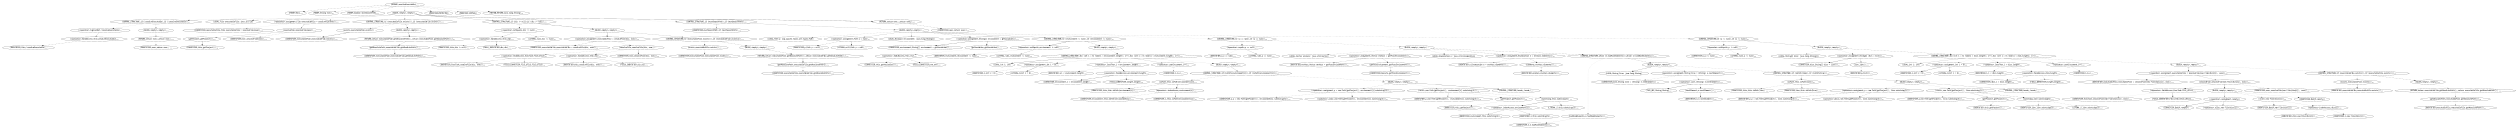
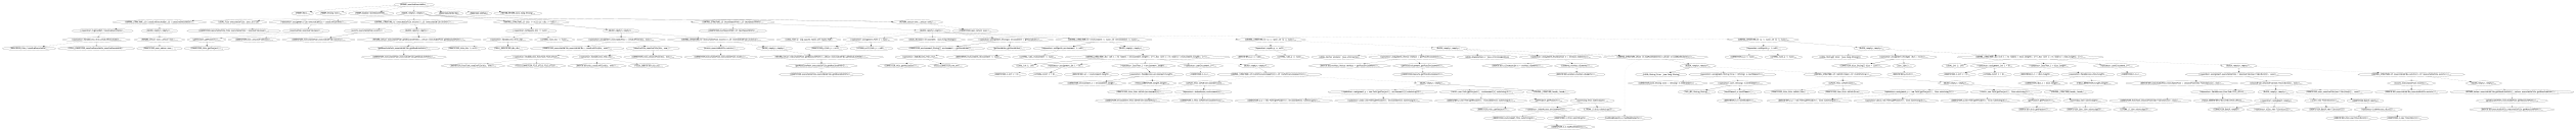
  digraph {
    fontname="IBM Plex Mono"
    node [fontname="IBM Plex Mono"]
    edge [color=black fontname="IBM Plex Mono" style=solid]
    n1 [label=<(METHOD,resolveExecutable)<SUB>413</SUB>>]
    n2 [label=<(PARAM,this)<SUB>413</SUB>>]
    n3 [label=<(PARAM,String exec)<SUB>413</SUB>>]
    n4 [label=<(PARAM,boolean mustSearchPath)<SUB>413</SUB>>]
    n5 [label=<(BLOCK,&lt;empty&gt;,&lt;empty&gt;)<SUB>413</SUB>>]
    n6 [label=<(MODIFIER,PROTECTED)>]
    n7 [label=<(MODIFIER,VIRTUAL)>]
    n8 [label=<(METHOD_RETURN,java.lang.String)<SUB>413</SUB>>]
    n9 [label=<(CONTROL_STRUCTURE,if (!resolveExecutable),if (!resolveExecutable))<SUB>414</SUB>>]
    n10 [label=<(LOCAL,File executableFile: java.io.File)>]
    n11 [label=<(&lt;operator&gt;.assignment,File executableFile = resolveFile(exec))<SUB>418</SUB>>]
    n12 [label=<(CONTROL_STRUCTURE,if (executableFile.exists()),if (executableFile.exists()))<SUB>419</SUB>>]
    n13 [label=<(CONTROL_STRUCTURE,if (dir != null),if (dir != null))<SUB>423</SUB>>]
    n14 [label=<(CONTROL_STRUCTURE,if (mustSearchPath),if (mustSearchPath))<SUB>430</SUB>>]
    n15 [label=<(RETURN,return exec;,return exec;)<SUB>465</SUB>>]
    n16 [label=<(&lt;operator&gt;.logicalNot,!resolveExecutable)<SUB>414</SUB>>]
    n17 [label=<(BLOCK,&lt;empty&gt;,&lt;empty&gt;)<SUB>414</SUB>>]
    n18 [label=<(IDENTIFIER,executableFile,File executableFile = resolveFile(exec))<SUB>418</SUB>>]
    n19 [label=<(resolveFile,resolveFile(exec))<SUB>418</SUB>>]
    n20 [label=<(exists,executableFile.exists())<SUB>419</SUB>>]
    n21 [label=<(BLOCK,&lt;empty&gt;,&lt;empty&gt;)<SUB>419</SUB>>]
    n22 [label=<(&lt;operator&gt;.notEquals,dir != null)<SUB>423</SUB>>]
    n23 [label=<(BLOCK,&lt;empty&gt;,&lt;empty&gt;)<SUB>423</SUB>>]
    n24 [label=<(IDENTIFIER,mustSearchPath,if (mustSearchPath))<SUB>430</SUB>>]
    n25 [label=<(BLOCK,&lt;empty&gt;,&lt;empty&gt;)<SUB>430</SUB>>]
    n26 [label=<(IDENTIFIER,exec,return exec;)<SUB>465</SUB>>]
    n27 [label=<(&lt;operator&gt;.fieldAccess,this.resolveExecutable)<SUB>414</SUB>>]
    n28 [label=<(RETURN,return exec;,return exec;)<SUB>415</SUB>>]
    n29 [label=<(IDENTIFIER,this,!resolveExecutable)<SUB>414</SUB>>]
+   n30 [label=<(FIELD_IDENTIFIER,resolveExecutable,resolveExecutable)<SUB>414</SUB>>]
    n31 [label=<(IDENTIFIER,exec,return exec;)<SUB>415</SUB>>]
    n32 [label=<(getProject,getProject())<SUB>418</SUB>>]
    n33 [label=<(IDENTIFIER,exec,resolveFile(exec))<SUB>418</SUB>>]
    n34 [label=<(IDENTIFIER,this,getProject())<SUB>418</SUB>>]
    n35 [label=<(IDENTIFIER,executableFile,executableFile.exists())<SUB>419</SUB>>]
    n36 [label=<(RETURN,return executableFile.getAbsolutePath();,return executableFile.getAbsolutePath();)<SUB>420</SUB>>]
    n37 [label=<(getAbsolutePath,executableFile.getAbsolutePath())<SUB>420</SUB>>]
    n38 [label=<(IDENTIFIER,executableFile,executableFile.getAbsolutePath())<SUB>420</SUB>>]
    n39 [label=<(&lt;operator&gt;.fieldAccess,this.dir)<SUB>423</SUB>>]
    n40 [label=<(LITERAL,null,dir != null)<SUB>423</SUB>>]
    n41 [label=<(&lt;operator&gt;.assignment,executableFile = resolveFile(dir, exec))<SUB>424</SUB>>]
    n42 [label=<(CONTROL_STRUCTURE,if (executableFile.exists()),if (executableFile.exists()))<SUB>425</SUB>>]
    n43 [label=<(IDENTIFIER,this,dir != null)<SUB>423</SUB>>]
    n44 [label=<(FIELD_IDENTIFIER,dir,dir)<SUB>423</SUB>>]
    n45 [label=<(IDENTIFIER,executableFile,executableFile = resolveFile(dir, exec))<SUB>424</SUB>>]
    n46 [label=<(resolveFile,resolveFile(dir, exec))<SUB>424</SUB>>]
    n47 [label=<(exists,executableFile.exists())<SUB>425</SUB>>]
    n48 [label=<(BLOCK,&lt;empty&gt;,&lt;empty&gt;)<SUB>425</SUB>>]
    n49 [label=<(&lt;operator&gt;.fieldAccess,ExecTask.FILE_UTILS)<SUB>424</SUB>>]
    n50 [label=<(&lt;operator&gt;.fieldAccess,this.dir)<SUB>424</SUB>>]
    n51 [label=<(IDENTIFIER,exec,resolveFile(dir, exec))<SUB>424</SUB>>]
    n52 [label=<(IDENTIFIER,ExecTask,resolveFile(dir, exec))<SUB>424</SUB>>]
    n53 [label=<(FIELD_IDENTIFIER,FILE_UTILS,FILE_UTILS)<SUB>424</SUB>>]
    n54 [label=<(IDENTIFIER,this,resolveFile(dir, exec))<SUB>424</SUB>>]
    n55 [label=<(FIELD_IDENTIFIER,dir,dir)<SUB>424</SUB>>]
    n56 [label=<(IDENTIFIER,executableFile,executableFile.exists())<SUB>425</SUB>>]
    n57 [label=<(RETURN,return executableFile.getAbsolutePath();,return executableFile.getAbsolutePath();)<SUB>426</SUB>>]
    n58 [label=<(getAbsolutePath,executableFile.getAbsolutePath())<SUB>426</SUB>>]
    n59 [label=<(IDENTIFIER,executableFile,executableFile.getAbsolutePath())<SUB>426</SUB>>]
    n60 [label=<(LOCAL,Path p: org.apache.tools.ant.types.Path)>]
    n61 [label=<(&lt;operator&gt;.assignment,Path p = null)<SUB>431</SUB>>]
    n62 [label=<(LOCAL,String[] environment: java.lang.String[])>]
    n63 [label=<(&lt;operator&gt;.assignment,String[] environment = getVariables())<SUB>432</SUB>>]
    n64 [label=<(CONTROL_STRUCTURE,if (environment != null),if (environment != null))<SUB>433</SUB>>]
    n65 [label=<(CONTROL_STRUCTURE,if (p == null),if (p == null))<SUB>441</SUB>>]
    n66 [label=<(CONTROL_STRUCTURE,if (p != null),if (p != null))<SUB>452</SUB>>]
    n67 [label=<(IDENTIFIER,p,Path p = null)<SUB>431</SUB>>]
    n68 [label=<(LITERAL,null,Path p = null)<SUB>431</SUB>>]
    n69 [label=<(IDENTIFIER,environment,String[] environment = getVariables())<SUB>432</SUB>>]
    n70 [label=<(getVariables,getVariables())<SUB>432</SUB>>]
    n71 [label=<(&lt;operator&gt;.notEquals,environment != null)<SUB>433</SUB>>]
    n72 [label=<(BLOCK,&lt;empty&gt;,&lt;empty&gt;)<SUB>433</SUB>>]
    n73 [label=<(&lt;operator&gt;.equals,p == null)<SUB>441</SUB>>]
    n74 [label=<(BLOCK,&lt;empty&gt;,&lt;empty&gt;)<SUB>441</SUB>>]
    n75 [label=<(&lt;operator&gt;.notEquals,p != null)<SUB>452</SUB>>]
    n76 [label=<(BLOCK,&lt;empty&gt;,&lt;empty&gt;)<SUB>452</SUB>>]
    n77 [label=<(&lt;operator&gt;.fieldAccess,this.env)<SUB>432</SUB>>]
    n78 [label=<(IDENTIFIER,this,getVariables())<SUB>432</SUB>>]
    n79 [label=<(FIELD_IDENTIFIER,env,env)<SUB>432</SUB>>]
    n80 [label=<(IDENTIFIER,environment,environment != null)<SUB>433</SUB>>]
    n81 [label=<(LITERAL,null,environment != null)<SUB>433</SUB>>]
    n82 [label=<(CONTROL_STRUCTURE,for (int i = 0; Some(i &lt; environment.length); i++),for (int i = 0; Some(i &lt; environment.length); i++))<SUB>434</SUB>>]
    n83 [label=<(LOCAL,int i: int)>]
    n84 [label=<(&lt;operator&gt;.assignment,int i = 0)<SUB>434</SUB>>]
    n85 [label=<(&lt;operator&gt;.lessThan,i &lt; environment.length)<SUB>434</SUB>>]
    n86 [label=<(&lt;operator&gt;.postIncrement,i++)<SUB>434</SUB>>]
    n87 [label=<(BLOCK,&lt;empty&gt;,&lt;empty&gt;)<SUB>434</SUB>>]
    n88 [label=<(IDENTIFIER,i,int i = 0)<SUB>434</SUB>>]
    n89 [label=<(LITERAL,0,int i = 0)<SUB>434</SUB>>]
    n90 [label=<(IDENTIFIER,i,i &lt; environment.length)<SUB>434</SUB>>]
    n91 [label=<(&lt;operator&gt;.fieldAccess,environment.length)<SUB>434</SUB>>]
    n92 [label=<(IDENTIFIER,i,i++)<SUB>434</SUB>>]
    n93 [label=<(CONTROL_STRUCTURE,if (isPath(environment[i])),if (isPath(environment[i])))<SUB>435</SUB>>]
    n94 [label=<(IDENTIFIER,environment,i &lt; environment.length)<SUB>434</SUB>>]
    n95 [label=<(FIELD_IDENTIFIER,length,length)<SUB>434</SUB>>]
    n96 [label=<(isPath,this.isPath(environment[i]))<SUB>435</SUB>>]
    n97 [label=<(BLOCK,&lt;empty&gt;,&lt;empty&gt;)<SUB>435</SUB>>]
    n98 [label=<(IDENTIFIER,this,this.isPath(environment[i]))<SUB>435</SUB>>]
    n99 [label=<(&lt;operator&gt;.indexAccess,environment[i])<SUB>435</SUB>>]
    n100 [label=<(&lt;operator&gt;.assignment,p = new Path(getProject(), environment[i].substring(5)))<SUB>436</SUB>>]
    n101 [label=<(&lt;init&gt;,new Path(getProject(), environment[i].substring(5)))<SUB>436</SUB>>]
    n102 [label=<(CONTROL_STRUCTURE,break;,break;)<SUB>437</SUB>>]
    n103 [label=<(IDENTIFIER,environment,this.isPath(environment[i]))<SUB>435</SUB>>]
    n104 [label=<(IDENTIFIER,i,this.isPath(environment[i]))<SUB>435</SUB>>]
    n105 [label=<(IDENTIFIER,p,p = new Path(getProject(), environment[i].substring(5)))<SUB>436</SUB>>]
    n106 [label=<(&lt;operator&gt;.alloc,new Path(getProject(), environment[i].substring(5)))<SUB>436</SUB>>]
    n107 [label=<(IDENTIFIER,p,new Path(getProject(), environment[i].substring(5)))<SUB>436</SUB>>]
    n108 [label=<(getProject,getProject())<SUB>436</SUB>>]
    n109 [label=<(substring,this.substring(5))<SUB>436</SUB>>]
    n110 [label=<(IDENTIFIER,this,getProject())<SUB>436</SUB>>]
    n111 [label=<(&lt;operator&gt;.indexAccess,environment[i])<SUB>436</SUB>>]
    n112 [label=<(LITERAL,5,this.substring(5))<SUB>436</SUB>>]
    n113 [label=<(IDENTIFIER,environment,this.substring(5))<SUB>436</SUB>>]
    n114 [label=<(IDENTIFIER,i,this.substring(5))<SUB>436</SUB>>]
    n115 [label=<(IDENTIFIER,p,p == null)<SUB>441</SUB>>]
    n116 [label=<(LITERAL,null,p == null)<SUB>441</SUB>>]
    n117 [label=<(LOCAL,Vector envVars: java.util.Vector)>]
    n118 [label=<(&lt;operator&gt;.assignment,Vector envVars = getProcEnvironment())<SUB>442</SUB>>]
    n119 [label=<(LOCAL,Enumeration e: java.util.Enumeration)>]
    n120 [label=<(&lt;operator&gt;.assignment,Enumeration e = envVars.elements())<SUB>443</SUB>>]
    n121 [label=<(CONTROL_STRUCTURE,while (e.hasMoreElements()),while (e.hasMoreElements()))<SUB>444</SUB>>]
    n122 [label=<(IDENTIFIER,envVars,Vector envVars = getProcEnvironment())<SUB>442</SUB>>]
    n123 [label=<(getProcEnvironment,getProcEnvironment())<SUB>442</SUB>>]
    n124 [label=<(IDENTIFIER,e,Enumeration e = envVars.elements())<SUB>443</SUB>>]
    n125 [label=<(elements,envVars.elements())<SUB>443</SUB>>]
    n126 [label=<(hasMoreElements,e.hasMoreElements())<SUB>444</SUB>>]
    n127 [label=<(BLOCK,&lt;empty&gt;,&lt;empty&gt;)<SUB>444</SUB>>]
    n128 [label=<(IDENTIFIER,Execute,getProcEnvironment())<SUB>442</SUB>>]
    n129 [label=<(IDENTIFIER,envVars,envVars.elements())<SUB>443</SUB>>]
    n130 [label=<(IDENTIFIER,e,e.hasMoreElements())<SUB>444</SUB>>]
    n131 [label=<(LOCAL,String line: java.lang.String)>]
    n132 [label=<(&lt;operator&gt;.assignment,String line = (String) e.nextElement())<SUB>445</SUB>>]
    n133 [label=<(CONTROL_STRUCTURE,if (isPath(line)),if (isPath(line)))<SUB>446</SUB>>]
    n134 [label=<(IDENTIFIER,line,String line = (String) e.nextElement())<SUB>445</SUB>>]
    n135 [label=<(&lt;operator&gt;.cast,(String) e.nextElement())<SUB>445</SUB>>]
    n136 [label=<(isPath,this.isPath(line))<SUB>446</SUB>>]
    n137 [label=<(BLOCK,&lt;empty&gt;,&lt;empty&gt;)<SUB>446</SUB>>]
    n138 [label=<(TYPE_REF,String,String)<SUB>445</SUB>>]
    n139 [label=<(nextElement,e.nextElement())<SUB>445</SUB>>]
    n140 [label=<(IDENTIFIER,e,e.nextElement())<SUB>445</SUB>>]
    n141 [label=<(IDENTIFIER,this,this.isPath(line))<SUB>446</SUB>>]
    n142 [label=<(IDENTIFIER,line,this.isPath(line))<SUB>446</SUB>>]
    n143 [label=<(&lt;operator&gt;.assignment,p = new Path(getProject(), line.substring(5)))<SUB>447</SUB>>]
    n144 [label=<(&lt;init&gt;,new Path(getProject(), line.substring(5)))<SUB>447</SUB>>]
    n145 [label=<(CONTROL_STRUCTURE,break;,break;)<SUB>448</SUB>>]
    n146 [label=<(IDENTIFIER,p,p = new Path(getProject(), line.substring(5)))<SUB>437</SUB>>]
    n147 [label=<(&lt;operator&gt;.alloc,new Path(getProject(), line.substring(5)))<SUB>447</SUB>>]
    n148 [label=<(IDENTIFIER,p,new Path(getProject(), line.substring(5)))<SUB>447</SUB>>]
    n149 [label=<(getProject,getProject())<SUB>447</SUB>>]
    n150 [label=<(substring,line.substring(5))<SUB>447</SUB>>]
    n151 [label=<(IDENTIFIER,this,getProject())<SUB>447</SUB>>]
    n152 [label=<(IDENTIFIER,line,line.substring(5))<SUB>447</SUB>>]
    n153 [label=<(LITERAL,5,line.substring(5))<SUB>447</SUB>>]
    n154 [label=<(IDENTIFIER,p,p != null)<SUB>452</SUB>>]
    n155 [label=<(LITERAL,null,p != null)<SUB>452</SUB>>]
    n156 [label=<(LOCAL,String[] dirs: java.lang.String[])>]
    n157 [label=<(&lt;operator&gt;.assignment,String[] dirs = list())<SUB>453</SUB>>]
    n158 [label=<(CONTROL_STRUCTURE,for (int i = 0; Some(i &lt; dirs.length); i++),for (int i = 0; Some(i &lt; dirs.length); i++))<SUB>454</SUB>>]
    n159 [label=<(IDENTIFIER,dirs,String[] dirs = list())<SUB>453</SUB>>]
    n160 [label=<(list,list())<SUB>453</SUB>>]
    n161 [label=<(LOCAL,int i: int)>]
    n162 [label=<(&lt;operator&gt;.assignment,int i = 0)<SUB>454</SUB>>]
    n163 [label=<(&lt;operator&gt;.lessThan,i &lt; dirs.length)<SUB>454</SUB>>]
    n164 [label=<(&lt;operator&gt;.postIncrement,i++)<SUB>454</SUB>>]
    n165 [label=<(BLOCK,&lt;empty&gt;,&lt;empty&gt;)<SUB>454</SUB>>]
    n166 [label=<(IDENTIFIER,p,list())<SUB>453</SUB>>]
    n167 [label=<(IDENTIFIER,i,int i = 0)<SUB>454</SUB>>]
    n168 [label=<(LITERAL,0,int i = 0)<SUB>454</SUB>>]
    n169 [label=<(IDENTIFIER,i,i &lt; dirs.length)<SUB>454</SUB>>]
    n170 [label=<(&lt;operator&gt;.fieldAccess,dirs.length)<SUB>454</SUB>>]
    n171 [label=<(IDENTIFIER,i,i++)<SUB>454</SUB>>]
    n172 [label=<(&lt;operator&gt;.assignment,executableFile = resolveFile(new File(dirs[i]), exec))<SUB>455</SUB>>]
    n173 [label=<(CONTROL_STRUCTURE,if (executableFile.exists()),if (executableFile.exists()))<SUB>457</SUB>>]
    n174 [label=<(IDENTIFIER,dirs,i &lt; dirs.length)<SUB>454</SUB>>]
    n175 [label=<(FIELD_IDENTIFIER,length,length)<SUB>454</SUB>>]
    n176 [label=<(IDENTIFIER,executableFile,executableFile = resolveFile(new File(dirs[i]), exec))<SUB>455</SUB>>]
    n177 [label=<(resolveFile,resolveFile(new File(dirs[i]), exec))<SUB>456</SUB>>]
    n178 [label=<(exists,executableFile.exists())<SUB>457</SUB>>]
    n179 [label=<(BLOCK,&lt;empty&gt;,&lt;empty&gt;)<SUB>457</SUB>>]
    n180 [label=<(&lt;operator&gt;.fieldAccess,ExecTask.FILE_UTILS)<SUB>456</SUB>>]
    n181 [label=<(BLOCK,&lt;empty&gt;,&lt;empty&gt;)<SUB>456</SUB>>]
    n182 [label=<(IDENTIFIER,exec,resolveFile(new File(dirs[i]), exec))<SUB>456</SUB>>]
    n183 [label=<(IDENTIFIER,ExecTask,resolveFile(new File(dirs[i]), exec))<SUB>456</SUB>>]
    n184 [label=<(FIELD_IDENTIFIER,FILE_UTILS,FILE_UTILS)<SUB>456</SUB>>]
    n185 [label=<(&lt;operator&gt;.assignment,&lt;empty&gt;)>]
    n186 [label=<(&lt;init&gt;,new File(dirs[i]))<SUB>456</SUB>>]
    n187 [label=<(IDENTIFIER,$obj9,&lt;empty&gt;)>]
    n188 [label=<(IDENTIFIER,$obj9,&lt;empty&gt;)>]
    n189 [label=<(&lt;operator&gt;.alloc,new File(dirs[i]))<SUB>456</SUB>>]
    n190 [label=<(IDENTIFIER,$obj9,new File(dirs[i]))>]
    n191 [label=<(&lt;operator&gt;.indexAccess,dirs[i])<SUB>456</SUB>>]
    n192 [label=<(IDENTIFIER,dirs,new File(dirs[i]))<SUB>456</SUB>>]
    n193 [label=<(IDENTIFIER,i,new File(dirs[i]))<SUB>456</SUB>>]
    n194 [label=<(IDENTIFIER,executableFile,executableFile.exists())<SUB>457</SUB>>]
    n195 [label=<(RETURN,return executableFile.getAbsolutePath();,return executableFile.getAbsolutePath();)<SUB>458</SUB>>]
    n196 [label=<(getAbsolutePath,executableFile.getAbsolutePath())<SUB>458</SUB>>]
    n197 [label=<(IDENTIFIER,executableFile,executableFile.getAbsolutePath())<SUB>458</SUB>>]
    n1 -> n2 [style=dashed]
    n1 -> n3 [color=gray40 style=dashed]
    n1 -> n4 [style=dashed]
    n1 -> n5 [color=gray40 style=dashed]
    n1 -> n6 [style=dotted]
    n1 -> n7 [color=gray40 style=dashed]
    n1 -> n8 [style=dotted]
    n5 -> n9 [style=dotted]
    n5 -> n10 [style=dotted]
    n5 -> n11 [color=gray40 style=dotted]
    n5 -> n12 [color=gray40 style=dotted]
    n5 -> n13 [color=gray40]
    n5 -> n14 [color=gray40 style=dotted]
    n5 -> n15
    n9 -> n16 [style=dotted]
    n9 -> n17 [color=gray40 style=dashed]
    n11 -> n18 [color=gray40 style=dotted]
    n11 -> n19 [color=gray40]
    n12 -> n20 [color=gray40 style=dashed]
    n12 -> n21 [style=dashed]
    n13 -> n22 [style=dotted]
    n13 -> n23
    n14 -> n24 [color=gray40]
    n14 -> n25 [color=gray40]
    n15 -> n26 [style=dashed]
    n16 -> n27 [color=gray40]
    n17 -> n28 [color=gray40 style=dashed]
    n19 -> n32 [color=gray40]
    n19 -> n33 [color=gray40 style=dashed]
    n20 -> n35
    n21 -> n36
    n22 -> n39 [color=gray40]
    n22 -> n40 [color=gray40 style=dashed]
    n23 -> n41
    n23 -> n42 [color=gray40]
    n25 -> n60 [color=gray40 style=dashed]
    n25 -> n61 [color=gray40]
    n25 -> n62 [color=gray40]
    n25 -> n63 [style=dashed]
    n25 -> n64 [color=gray40]
    n25 -> n65 [color=gray40 style=dotted]
    n25 -> n66 [color=gray40 style=dashed]
    n27 -> n29 [style=dashed]
+   n27 -> n30 [color=gray40]
    n28 -> n31 [color=gray40 style=dotted]
    n32 -> n34
    n36 -> n37 [style=dashed]
    n37 -> n38 [style=dashed]
    n39 -> n43 [color=gray40 style=dotted]
    n39 -> n44
    n41 -> n45 [style=dashed]
    n41 -> n46 [style=dotted]
    n42 -> n47 [style=dotted]
    n42 -> n48 [style=dashed]
    n46 -> n49 [color=gray40 style=dashed]
    n46 -> n50 [style=dotted]
    n46 -> n51
    n47 -> n56 [style=dotted]
    n48 -> n57 [style=dashed]
    n49 -> n52 [color=gray40]
    n49 -> n53 [color=gray40]
    n50 -> n54 [style=dotted]
    n50 -> n55 [color=gray40]
    n57 -> n58
    n58 -> n59 [color=gray40 style=dashed]
    n61 -> n67 [style=dashed]
    n61 -> n68
    n63 -> n69
    n63 -> n70
    n64 -> n71
    n64 -> n72 [style=dashed]
    n65 -> n73 [style=dotted]
    n65 -> n74 [color=gray40 style=dashed]
    n66 -> n75 [style=dotted]
    n66 -> n76 [color=gray40]
    n70 -> n77 [color=gray40 style=dotted]
    n71 -> n80 [style=dotted]
    n71 -> n81 [color=gray40]
    n72 -> n82 [style=dotted]
    n73 -> n115 [color=gray40 style=dotted]
    n73 -> n116 [color=gray40]
    n74 -> n117 [color=gray40 style=dashed]
    n74 -> n118 [color=gray40 style=dotted]
    n74 -> n119 [style=dotted]
    n74 -> n120 [style=dashed]
    n74 -> n121 [style=dashed]
    n75 -> n154 [color=gray40 style=dotted]
    n75 -> n155 [style=dotted]
    n76 -> n156 [color=gray40 style=dashed]
    n76 -> n157 [style=dotted]
    n76 -> n158 [style=dashed]
    n77 -> n78 [style=dotted]
    n77 -> n79 [style=dashed]
    n82 -> n83
    n82 -> n84 [style=dotted]
    n82 -> n85 [color=gray40]
    n82 -> n86 [color=gray40]
    n82 -> n87 [style=dotted]
    n84 -> n88 [color=gray40 style=dashed]
    n84 -> n89
    n85 -> n90 [style=dotted]
    n85 -> n91
    n86 -> n92 [color=gray40 style=dotted]
    n87 -> n93 [color=gray40]
    n91 -> n94
    n91 -> n95 [style=dotted]
    n93 -> n96 [color=gray40 style=dashed]
    n93 -> n97 [color=gray40 style=dashed]
    n96 -> n98 [style=dashed]
    n96 -> n99
    n97 -> n100 [color=gray40 style=dashed]
    n97 -> n101 [color=gray40 style=dotted]
    n97 -> n102
    n99 -> n103 [color=gray40 style=dashed]
    n99 -> n104 [color=gray40]
    n100 -> n105 [color=gray40 style=dashed]
    n100 -> n106 [style=dotted]
    n101 -> n107 [color=gray40]
    n101 -> n108 [style=dotted]
    n101 -> n109 [color=gray40 style=dashed]
    n108 -> n110 [style=dotted]
    n109 -> n111
    n109 -> n112 [style=dashed]
    n111 -> n113 [color=gray40]
    n111 -> n114 [color=gray40]
    n118 -> n122 [color=gray40]
    n118 -> n123 [style=dashed]
    n120 -> n124 [color=gray40 style=dashed]
    n120 -> n125 [style=dashed]
    n121 -> n126 [color=gray40 style=dotted]
    n121 -> n127 [style=dashed]
    n123 -> n128 [color=gray40]
    n125 -> n129 [style=dashed]
-   n126 -> n130 [style=dotted]
+   n113 -> n130 [style=dotted]
    n127 -> n131
    n127 -> n132 [color=gray40 style=dotted]
    n127 -> n133 [color=gray40 style=dashed]
    n132 -> n134 [color=gray40 style=dashed]
    n132 -> n135 [color=gray40 style=dashed]
    n133 -> n136 [style=dashed]
    n133 -> n137 [color=gray40]
    n135 -> n138
    n135 -> n139 [style=dashed]
    n136 -> n141 [color=gray40 style=dashed]
    n136 -> n142 [color=gray40]
    n137 -> n143 [color=gray40 style=dotted]
    n137 -> n144 [style=dotted]
    n137 -> n145 [color=gray40]
    n139 -> n140
    n143 -> n146 [style=dashed]
    n143 -> n147 [style=dashed]
    n144 -> n148 [color=gray40 style=dotted]
    n144 -> n149 [color=gray40]
    n144 -> n150 [style=dashed]
    n149 -> n151 [style=dotted]
    n150 -> n152 [color=gray40 style=dashed]
    n150 -> n153 [color=gray40 style=dashed]
    n157 -> n159
    n157 -> n160 [color=gray40]
    n158 -> n161 [color=gray40]
    n158 -> n162 [color=gray40 style=dotted]
    n158 -> n163 [style=dotted]
    n158 -> n164 [color=gray40]
    n158 -> n165 [color=gray40 style=dashed]
    n160 -> n166 [color=gray40 style=dotted]
    n162 -> n167
    n162 -> n168
    n163 -> n169 [style=dotted]
    n163 -> n170 [style=dotted]
    n164 -> n171 [style=dotted]
    n165 -> n172
    n165 -> n173 [style=dotted]
    n170 -> n174 [style=dashed]
    n170 -> n175 [color=gray40 style=dashed]
    n172 -> n176 [style=dotted]
    n172 -> n177 [color=gray40]
    n173 -> n178 [color=gray40 style=dotted]
    n173 -> n179 [style=dashed]
    n177 -> n180 [style=dotted]
    n177 -> n181
    n177 -> n182 [color=gray40 style=dashed]
    n178 -> n194
    n179 -> n195 [color=gray40 style=dotted]
    n180 -> n183 [color=gray40 style=dotted]
    n180 -> n184
    n181 -> n185 [color=gray40]
    n181 -> n186 [color=gray40 style=dashed]
    n181 -> n187 [style=dotted]
    n185 -> n188
    n185 -> n189 [color=gray40]
    n186 -> n190 [style=dotted]
    n186 -> n191 [style=dotted]
    n191 -> n192 [color=gray40 style=dotted]
    n191 -> n193 [style=dotted]
    n195 -> n196 [color=gray40 style=dashed]
    n196 -> n197 [color=gray40 style=dotted]
  }
